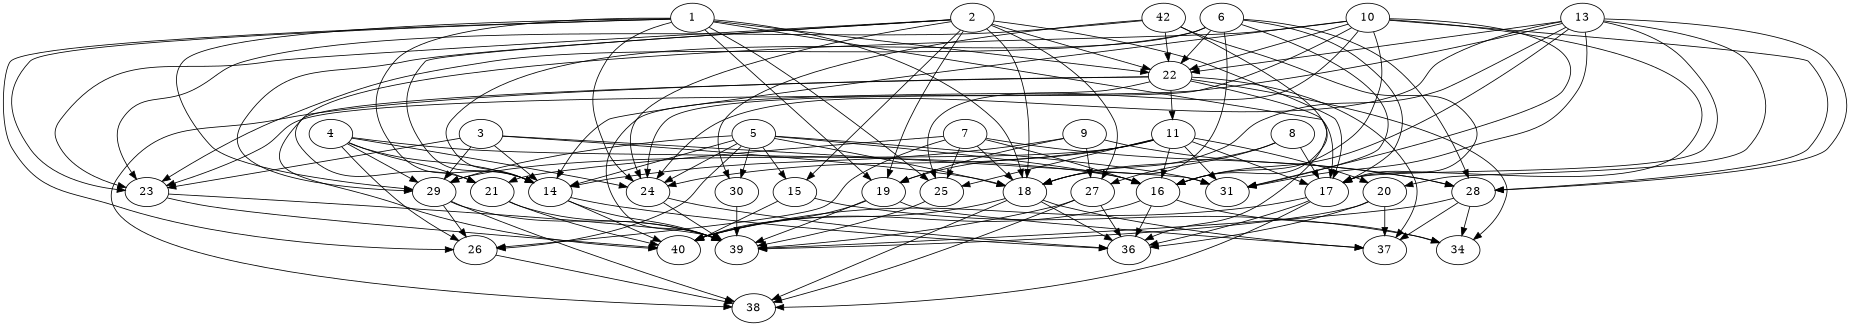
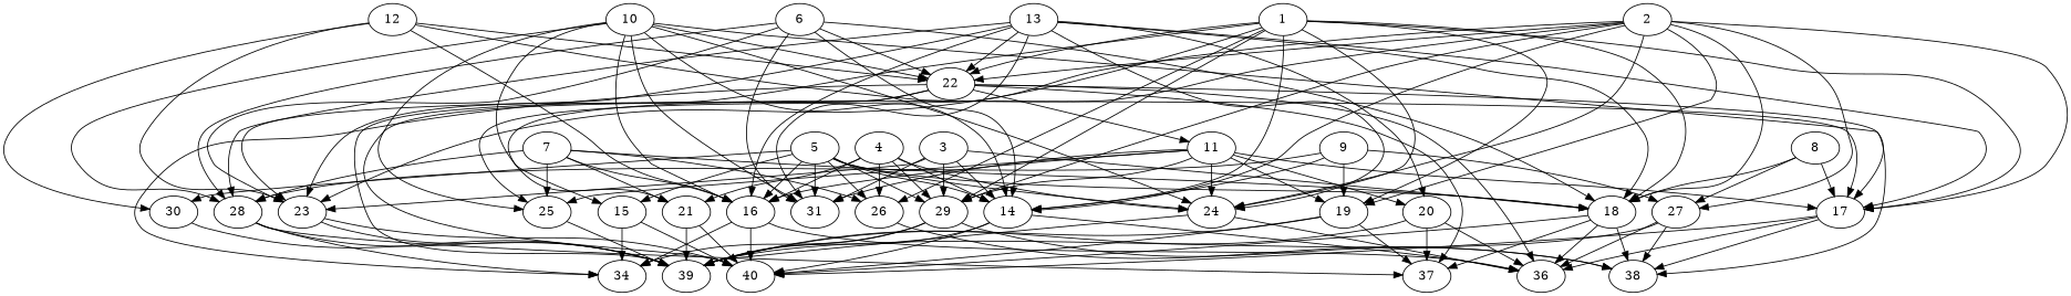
  digraph {
    node [alpha=0.09]
    1 [alpha=0.03 expect_size=84893714131075952]
    14 [alpha=0.14 expect_size=1547115878473024512]
    17 [alpha=0.03 expect_size=30488960051604936]
    18 [alpha=0.11 expect_size=130043675523276480]
    19 [alpha=0.10 expect_size=463651028229165154304]
    22 [expect_size=78176240193211727872]
    23 [alpha=0.14 expect_size=13136032344013370]
    24 [alpha=0.18 expect_size=1491877510070191259648]
    25 [alpha=0.04 expect_size=42650707419058792]
    26 [alpha=0.10 expect_size=54027928068595768]
    29 [alpha=0.18 expect_size=7884311087079506]
    36 [alpha=0.17 expect_size=133858265257806480]
    39 [alpha=0.02 expect_size=650524570008023990272]
    40 [alpha=0.02 expect_size=471730951499152359424]
    16 [alpha=0.16 expect_size=889742977822829314048]
    34 [alpha=0.13 expect_size=15121669706184104]
    38 [alpha=0.04 expect_size=887714517876736000000]
    37 [alpha=0.02 expect_size=9199928781162500]
    11 [expect_size=1673270460333214]
    2 [alpha=0.04 expect_size=15038118474459604]
    15 [alpha=0.15 expect_size=105135889273850448]
    27 [alpha=0.19 expect_size=19248758431076868]
    3 [alpha=0.08 expect_size=446628336840474624000]
    31 [alpha=0.07 expect_size=584147128713833472]
    4 [alpha=0.00 expect_size=74232397549306642432]
    21 [expect_size=989088174277130190848]
    5 [alpha=0.14 expect_size=699673902463429115904]
    30 [alpha=0.10 expect_size=397938182324224000000]
    6 [alpha=0.12 expect_size=1961940446539598004224]
    28 [alpha=0.17 expect_size=28875767590602452]
    7 [alpha=0.05 expect_size=29124642728525184]
    8 [alpha=0.19 expect_size=5022041199967132]
    9 [alpha=0.11 expect_size=24157263350249980]
    10 [alpha=0.13 expect_size=33864043868624056]
    20 [alpha=0.18 expect_size=171279006991063711744]
-   12 [alpha=0.12 expect_size=2158455935292315533312 label=42]
+   12 [alpha=0.12 expect_size=2158455935292315533312]
    13 [expect_size=8493753225019923]
    1 -> 14
    1 -> 17
    1 -> 18
    1 -> 19
    1 -> 22
    1 -> 23
    1 -> 24
    1 -> 25
    1 -> 26
    1 -> 29
    14 -> 36
    14 -> 39
    14 -> 40
    17 -> 36
    17 -> 40
    17 -> 38
    18 -> 36
    18 -> 40
    18 -> 38
    18 -> 37
    19 -> 39
    19 -> 40
    19 -> 37
    22 -> 36
    22 -> 39
    22 -> 40
    22 -> 34
    22 -> 38
    22 -> 37
    22 -> 11
    23 -> 39
    23 -> 40
    24 -> 36
    24 -> 39
    25 -> 39
    26 -> 38
    29 -> 39
-   29 -> 26
+   29 -> 34
    29 -> 38
    16 -> 36
    16 -> 40
    16 -> 34
    11 -> 17
    11 -> 19
    11 -> 24
    11 -> 25
    11 -> 29
    11 -> 16
    11 -> 31
    11 -> 20
    2 -> 14
    2 -> 17
    2 -> 18
    2 -> 19
    2 -> 22
    2 -> 23
    2 -> 24
    2 -> 29
    2 -> 15
    2 -> 27
    15 -> 40
    15 -> 34
    27 -> 36
    27 -> 39
    27 -> 38
    3 -> 14
    3 -> 18
    3 -> 23
    3 -> 29
    3 -> 31
    4 -> 14
    4 -> 24
    4 -> 26
    4 -> 29
    4 -> 16
    4 -> 21
    21 -> 39
    21 -> 40
    5 -> 14
    5 -> 18
    5 -> 24
    5 -> 26
    5 -> 29
    5 -> 16
    5 -> 15
    5 -> 31
    5 -> 30
    30 -> 39
    6 -> 14
-   6 -> 17
    6 -> 18
    6 -> 22
    6 -> 23
    6 -> 31
    6 -> 28
    28 -> 39
    28 -> 34
    28 -> 37
    7 -> 18
    7 -> 25
    7 -> 26
    7 -> 16
    7 -> 21
    7 -> 28
    8 -> 17
    8 -> 18
    8 -> 27
    9 -> 14
    9 -> 19
    9 -> 27
    9 -> 28
    10 -> 14
    10 -> 17
    10 -> 22
    10 -> 24
    10 -> 25
    10 -> 16
    10 -> 31
    10 -> 21
    10 -> 28
    20 -> 36
    20 -> 39
    20 -> 37
    12 -> 17
    12 -> 22
    12 -> 23
    12 -> 16
    12 -> 30
    13 -> 17
    13 -> 18
    13 -> 22
    13 -> 23
    13 -> 24
    13 -> 16
    13 -> 31
    13 -> 28
    13 -> 20
  }
